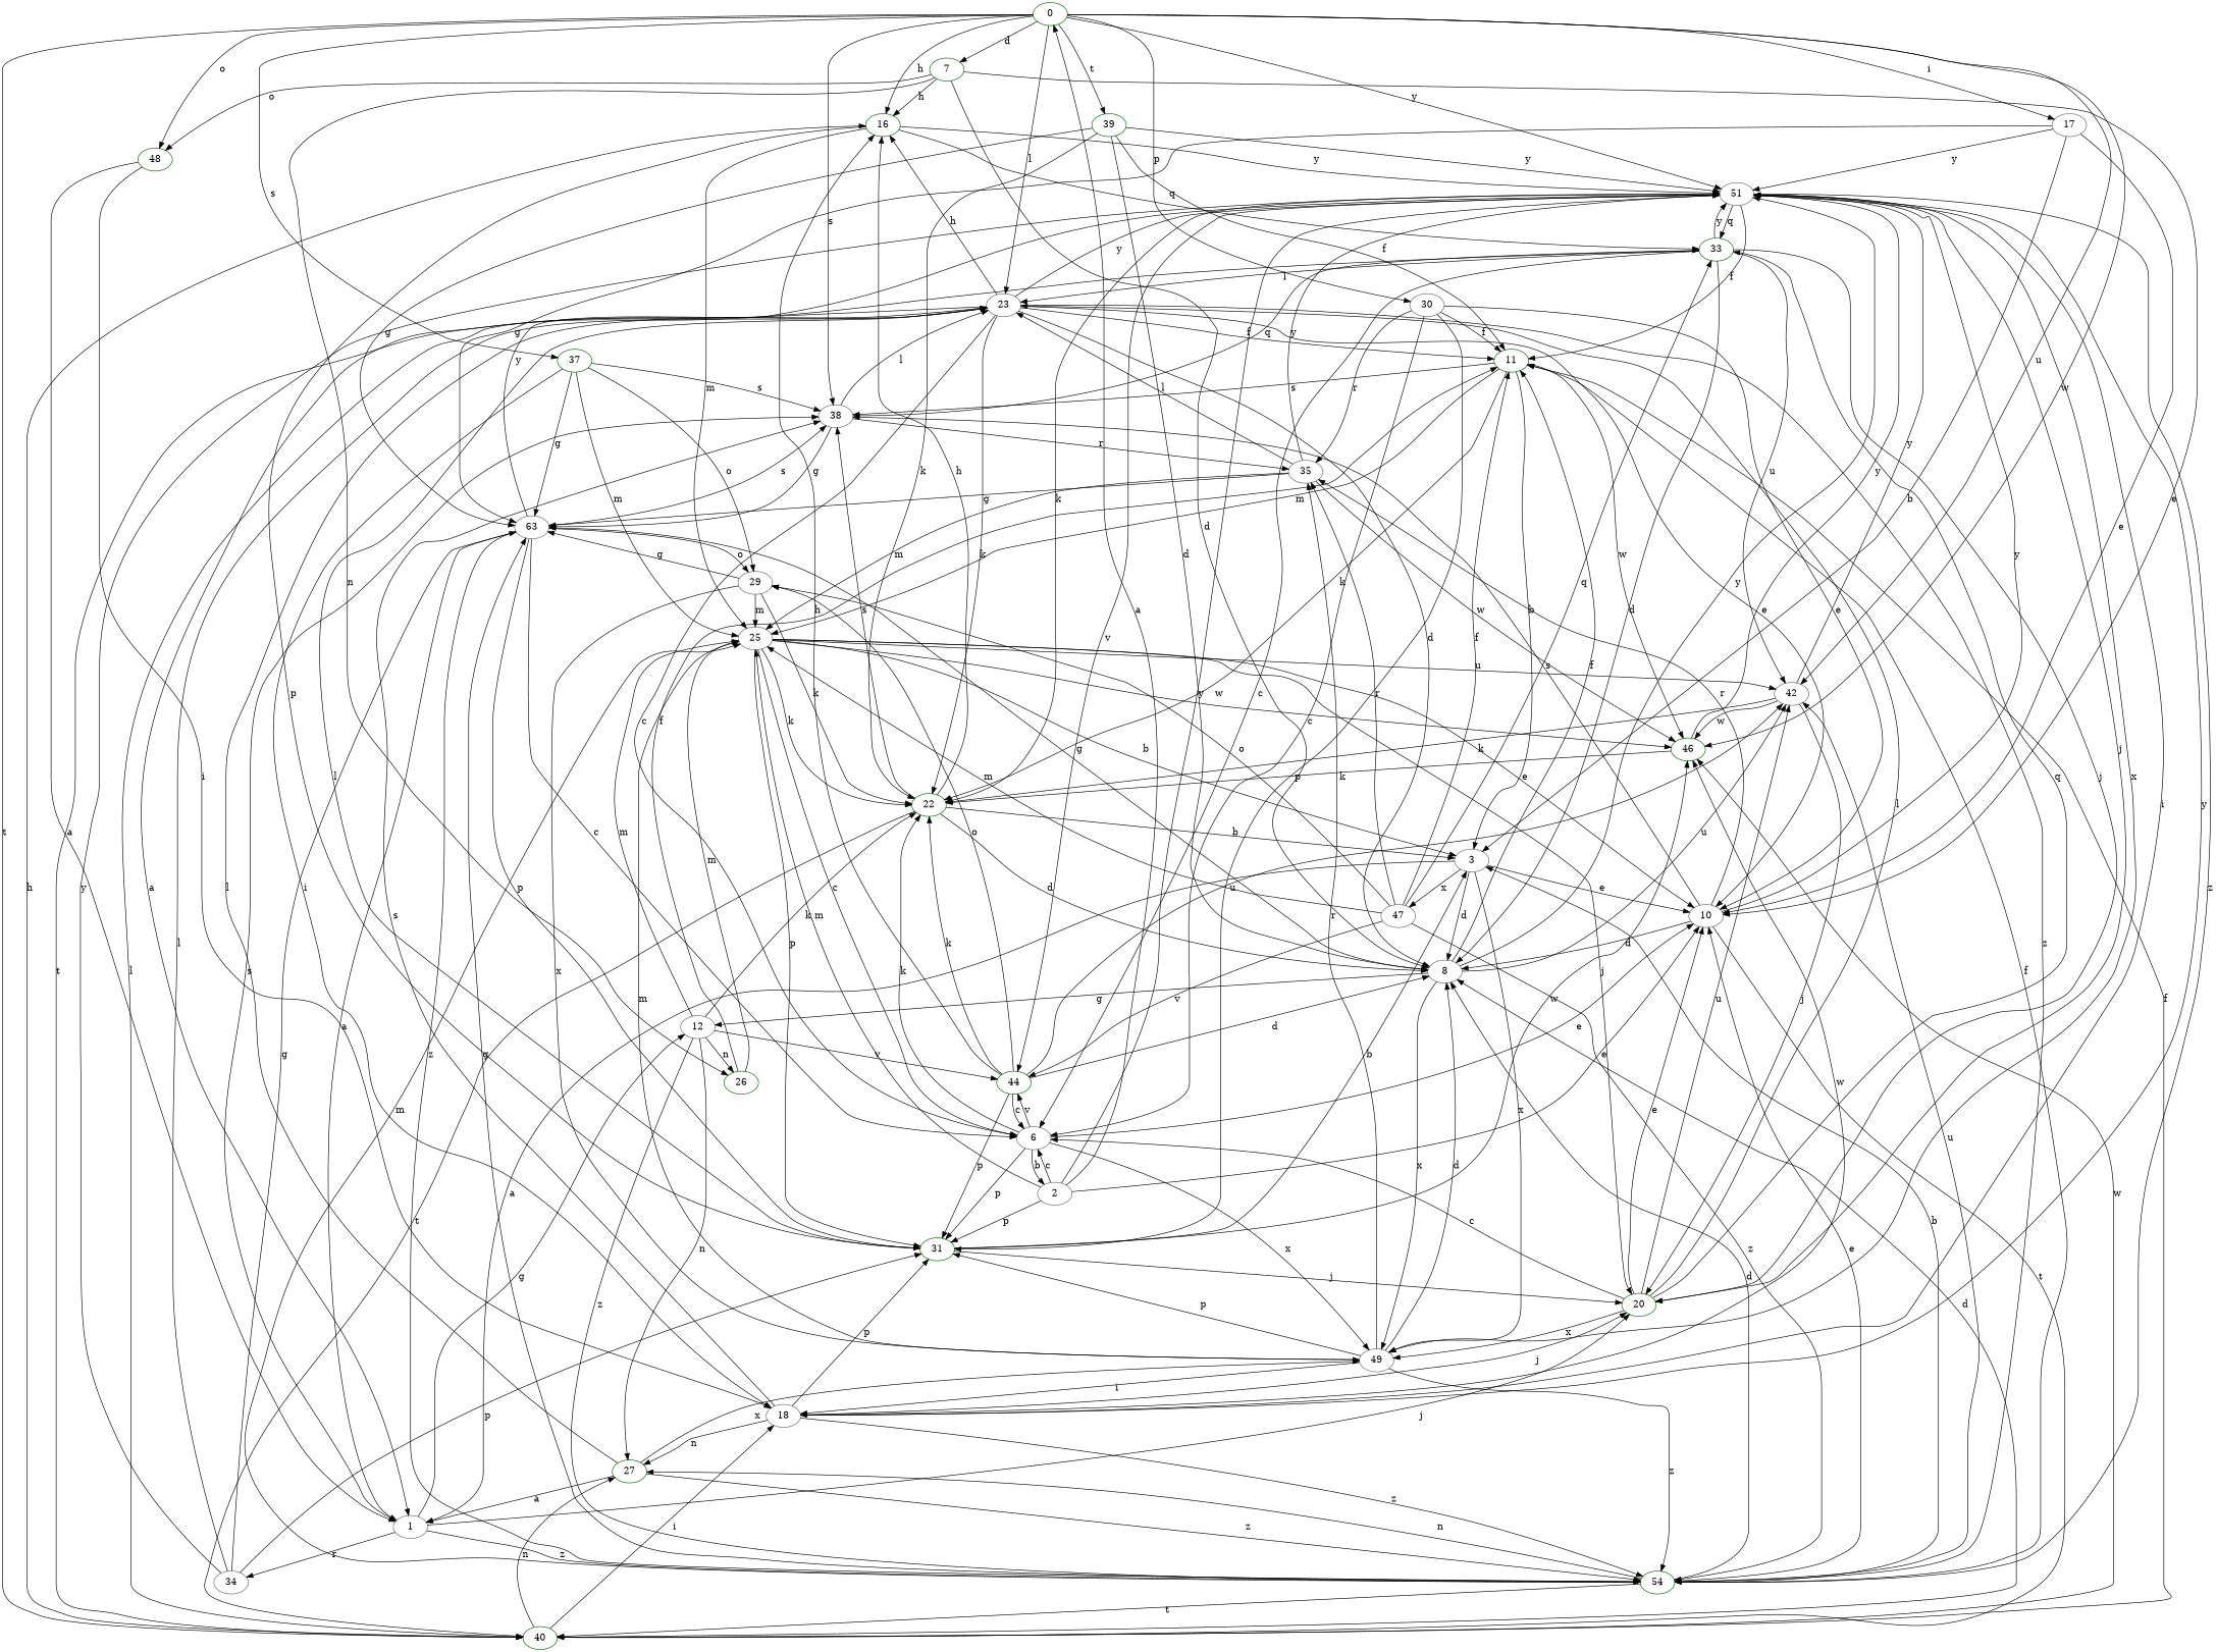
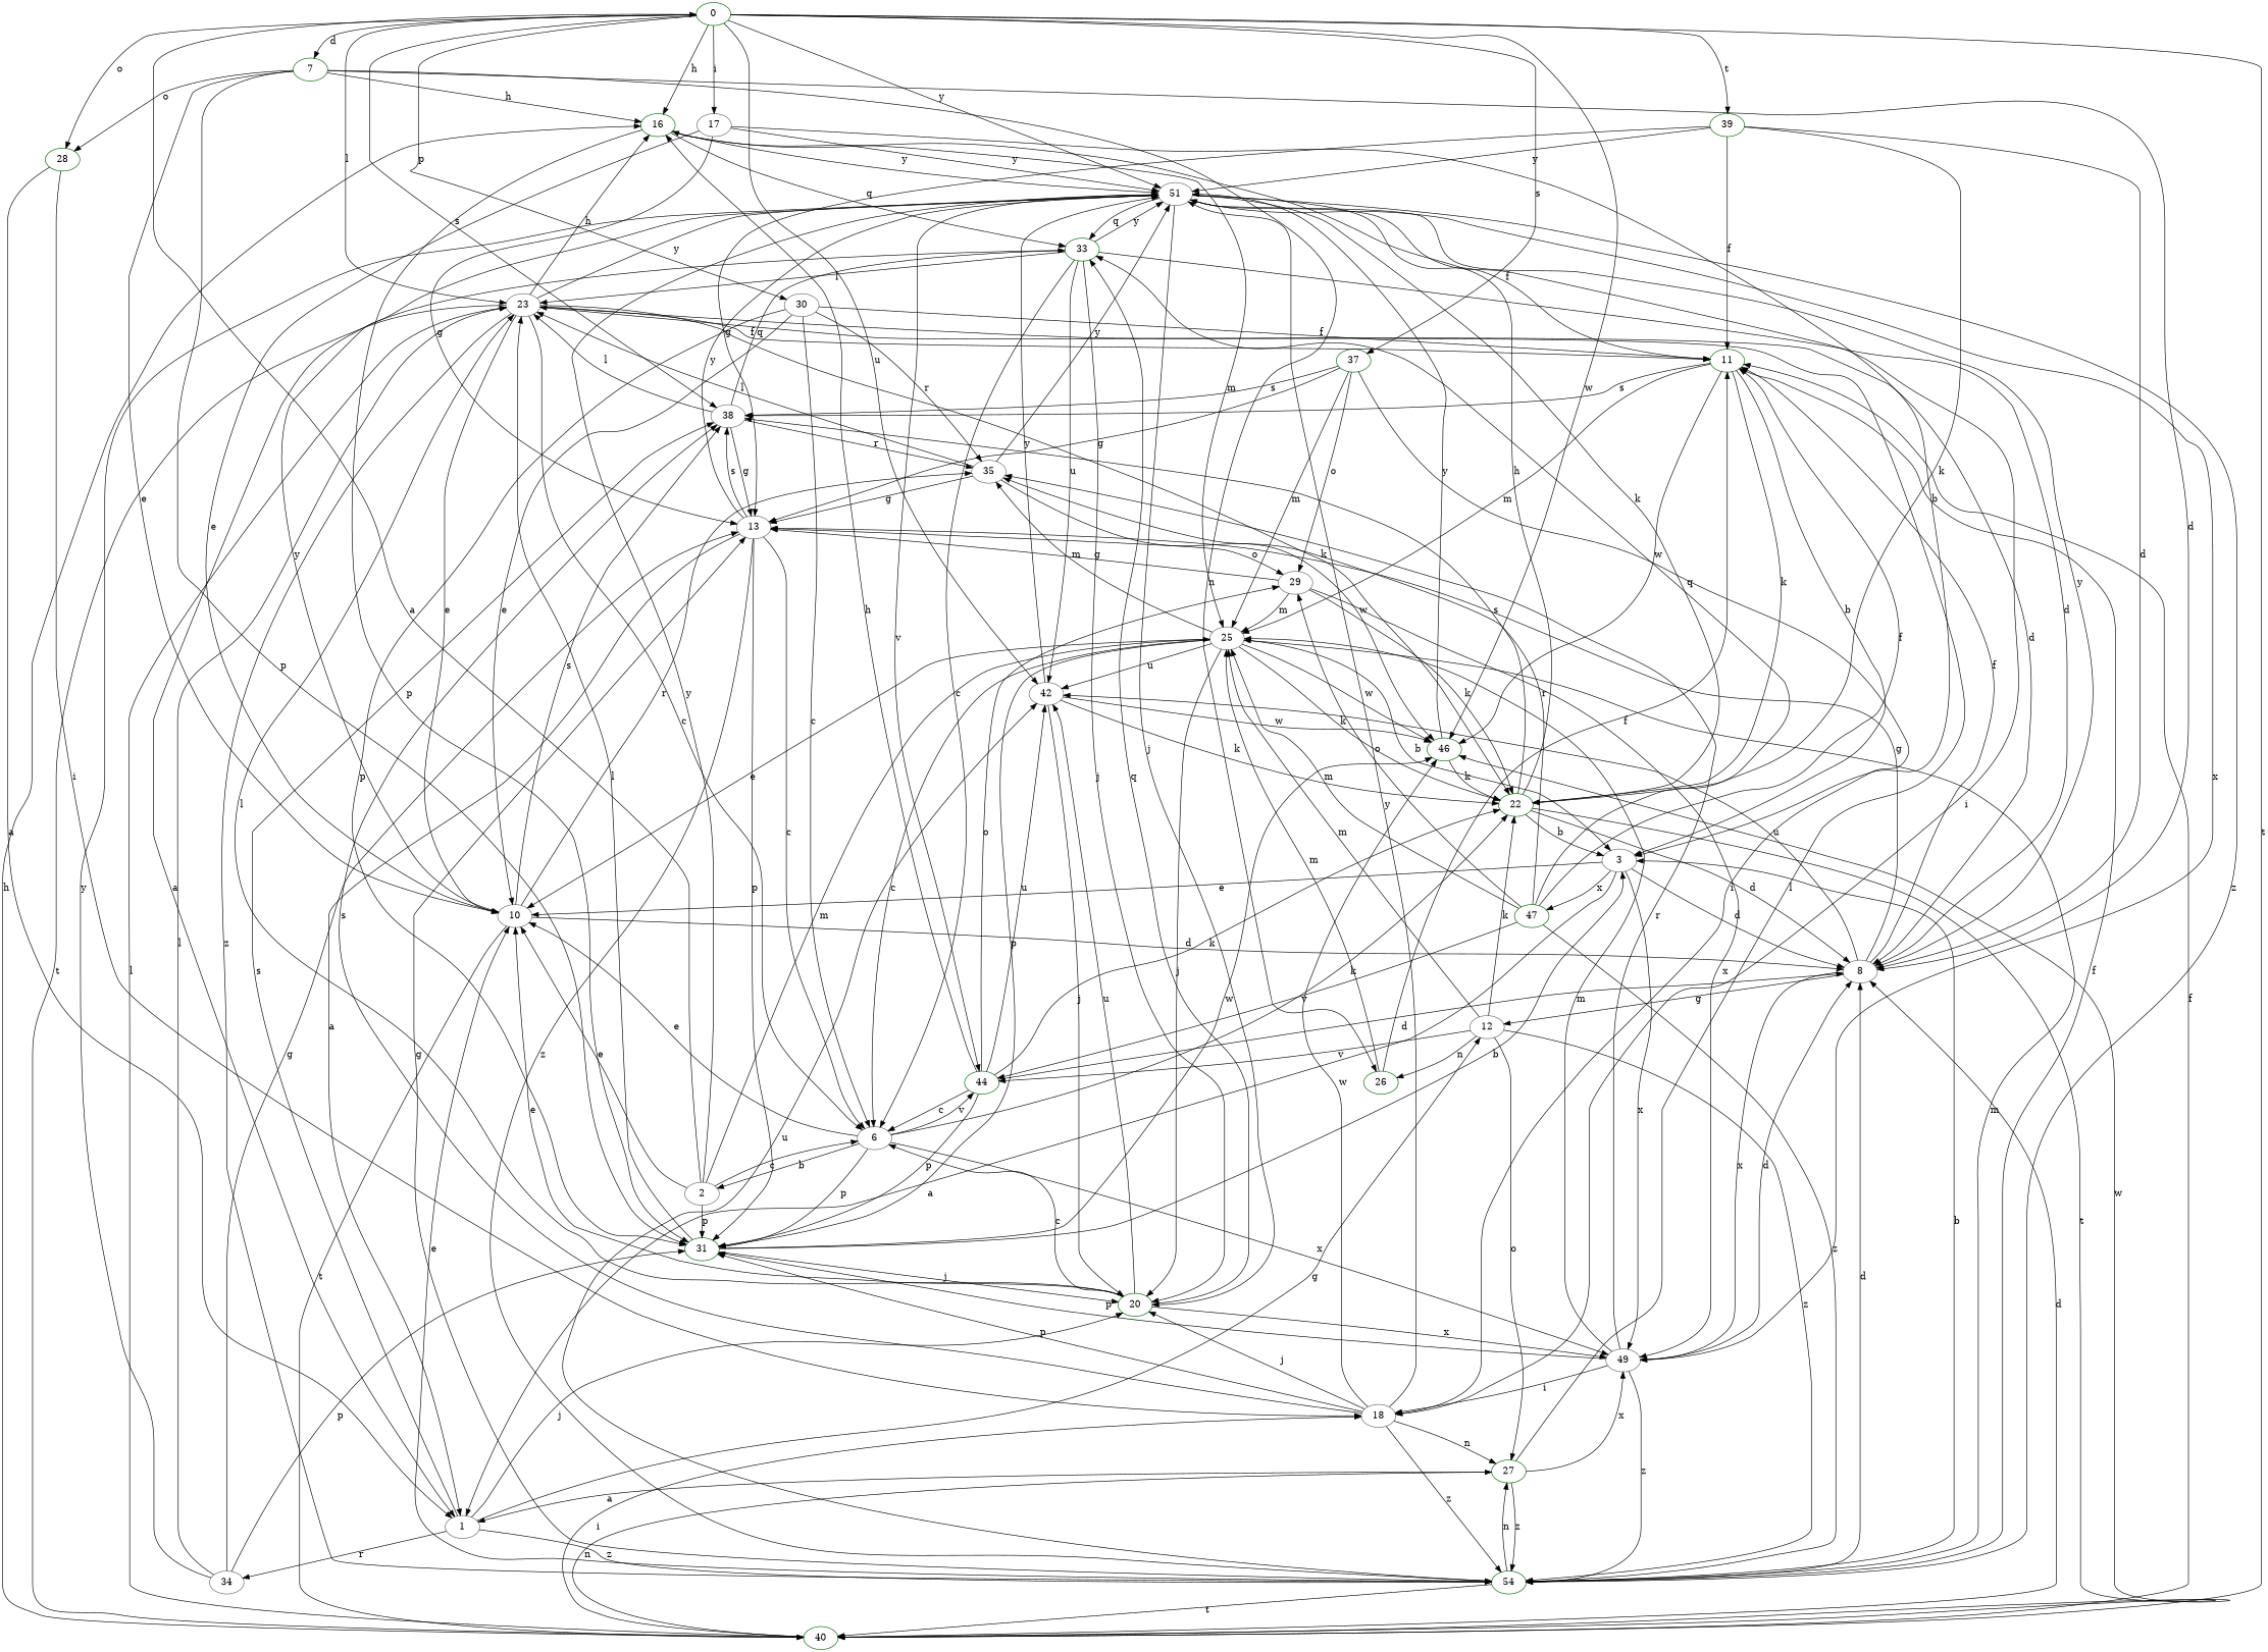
  strict digraph {
    node [color=gray40]
    0 [color=darkgreen]
    7 [color=darkgreen]
    16 [color=darkgreen]
    17
    23
-   28 [color=darkgreen label=48]
+   28 [color=darkgreen]
    30
    37 [color=darkgreen]
    38
    39 [color=darkgreen]
    40 [color=darkgreen]
    42
    46 [color=darkgreen]
    51
    10
    31 [color=darkgreen]
    8
    26 [color=darkgreen]
    25
    33 [color=darkgreen]
    3
-   13 [label=63]
+   13
    54 [color=darkgreen]
    6
    22 [color=darkgreen]
    11 [color=darkgreen]
    1
    18
    35
    29
    27 [color=darkgreen]
    20 [color=darkgreen]
    49
    44 [color=darkgreen]
    12
    34
    2
-   47
+   47 [color=darkgreen]
    0 -> 7 [label=d]
    0 -> 16 [label=h]
    0 -> 17 [label=i]
    0 -> 23 [label=l]
    0 -> 28 [label=o]
    0 -> 30 [label=p]
    0 -> 37 [label=s]
    0 -> 38 [label=s]
    0 -> 39 [label=t]
    0 -> 40 [label=t]
    0 -> 42 [label=u]
    0 -> 46 [label=w]
    0 -> 51 [label=y]
    7 -> 16 [label=h]
    7 -> 28 [label=o]
    7 -> 10 [label=e]
+   7 -> 31 [label=p]
    7 -> 8 [label=d]
    7 -> 26 [label=n]
    16 -> 51 [label=y]
    16 -> 31 [label=p]
    16 -> 25 [label=m]
    16 -> 33 [label=q]
    17 -> 51 [label=y]
    17 -> 10 [label=e]
    17 -> 3 [label=b]
    17 -> 13 [label=g]
    23 -> 16 [label=h]
    23 -> 40 [label=t]
    23 -> 51 [label=y]
    23 -> 10 [label=e]
    23 -> 8 [label=d]
    23 -> 54 [label=z]
    23 -> 6 [label=c]
    23 -> 22 [label=k]
    23 -> 11 [label=f]
    28 -> 1 [label=a]
    28 -> 18 [label=i]
    30 -> 10 [label=e]
    30 -> 31 [label=p]
    30 -> 6 [label=c]
    30 -> 11 [label=f]
    30 -> 35 [label=r]
    37 -> 38 [label=s]
    37 -> 25 [label=m]
    37 -> 13 [label=g]
    37 -> 18 [label=i]
    37 -> 29 [label=o]
    38 -> 23 [label=l]
    38 -> 33 [label=q]
    38 -> 13 [label=g]
    38 -> 35 [label=r]
    39 -> 51 [label=y]
    39 -> 8 [label=d]
    39 -> 13 [label=g]
    39 -> 22 [label=k]
    39 -> 11 [label=f]
    40 -> 16 [label=h]
    40 -> 23 [label=l]
    40 -> 46 [label=w]
    40 -> 8 [label=d]
    40 -> 11 [label=f]
    40 -> 18 [label=i]
    40 -> 27 [label=n]
    42 -> 46 [label=w]
    42 -> 51 [label=y]
    42 -> 22 [label=k]
    42 -> 20 [label=j]
    46 -> 51 [label=y]
    46 -> 22 [label=k]
    51 -> 33 [label=q]
    51 -> 54 [label=z]
    51 -> 22 [label=k]
    51 -> 11 [label=f]
    51 -> 18 [label=i]
    51 -> 20 [label=j]
    51 -> 49 [label=x]
    51 -> 44 [label=v]
    10 -> 38 [label=s]
    10 -> 40 [label=t]
    10 -> 51 [label=y]
    10 -> 8 [label=d]
    10 -> 35 [label=r]
    31 -> 23 [label=l]
    31 -> 46 [label=w]
    31 -> 3 [label=b]
    31 -> 20 [label=j]
    8 -> 42 [label=u]
    8 -> 51 [label=y]
    8 -> 13 [label=g]
    8 -> 11 [label=f]
    8 -> 49 [label=x]
    8 -> 12 [label=g]
    26 -> 25 [label=m]
    26 -> 11 [label=f]
    25 -> 42 [label=u]
    25 -> 46 [label=w]
    25 -> 10 [label=e]
    25 -> 31 [label=p]
    25 -> 3 [label=b]
    25 -> 6 [label=c]
    25 -> 22 [label=k]
    25 -> 20 [label=j]
    33 -> 23 [label=l]
    33 -> 42 [label=u]
    33 -> 51 [label=y]
    33 -> 8 [label=d]
    33 -> 6 [label=c]
    33 -> 1 [label=a]
    33 -> 20 [label=j]
    3 -> 10 [label=e]
    3 -> 8 [label=d]
    3 -> 1 [label=a]
    3 -> 49 [label=x]
    3 -> 47 [label=x]
    13 -> 38 [label=s]
    13 -> 51 [label=y]
    13 -> 31 [label=p]
    13 -> 54 [label=z]
    13 -> 6 [label=c]
    13 -> 1 [label=a]
    13 -> 29 [label=o]
    54 -> 40 [label=t]
    54 -> 42 [label=u]
    54 -> 10 [label=e]
    54 -> 8 [label=d]
    54 -> 25 [label=m]
    54 -> 3 [label=b]
    54 -> 13 [label=g]
    54 -> 11 [label=f]
    54 -> 27 [label=n]
    6 -> 10 [label=e]
    6 -> 31 [label=p]
    6 -> 22 [label=k]
    6 -> 49 [label=x]
    6 -> 44 [label=v]
    6 -> 2 [label=b]
    22 -> 16 [label=h]
    22 -> 38 [label=s]
    22 -> 40 [label=t]
    22 -> 8 [label=d]
    22 -> 3 [label=b]
    11 -> 38 [label=s]
    11 -> 46 [label=w]
    11 -> 25 [label=m]
    11 -> 3 [label=b]
    11 -> 22 [label=k]
    1 -> 38 [label=s]
    1 -> 54 [label=z]
    1 -> 20 [label=j]
    1 -> 12 [label=g]
    1 -> 34 [label=r]
    18 -> 38 [label=s]
    18 -> 46 [label=w]
    18 -> 51 [label=y]
    18 -> 31 [label=p]
    18 -> 54 [label=z]
    18 -> 27 [label=n]
    18 -> 20 [label=j]
    35 -> 23 [label=l]
    35 -> 46 [label=w]
    35 -> 51 [label=y]
-   35 -> 25 [label=m]
+   25 -> 35 [label=m]
    35 -> 13 [label=g]
    29 -> 25 [label=m]
    29 -> 13 [label=g]
    29 -> 22 [label=k]
    29 -> 49 [label=x]
    27 -> 23 [label=l]
    27 -> 54 [label=z]
    27 -> 1 [label=a]
    27 -> 49 [label=x]
    20 -> 23 [label=l]
    20 -> 42 [label=u]
    20 -> 10 [label=e]
    20 -> 33 [label=q]
    20 -> 6 [label=c]
    20 -> 49 [label=x]
    49 -> 31 [label=p]
    49 -> 8 [label=d]
    49 -> 25 [label=m]
    49 -> 54 [label=z]
    49 -> 18 [label=i]
    49 -> 35 [label=r]
    44 -> 16 [label=h]
    44 -> 42 [label=u]
    44 -> 31 [label=p]
    44 -> 8 [label=d]
    44 -> 6 [label=c]
    44 -> 22 [label=k]
    44 -> 29 [label=o]
    12 -> 26 [label=n]
    12 -> 25 [label=m]
    12 -> 54 [label=z]
    12 -> 22 [label=k]
-   12 -> 27 [label=n]
+   12 -> 27 [label=o]
    12 -> 44 [label=v]
    34 -> 23 [label=l]
    34 -> 51 [label=y]
    34 -> 31 [label=p]
    34 -> 13 [label=g]
    2 -> 0 [label=a]
    2 -> 51 [label=y]
    2 -> 10 [label=e]
    2 -> 31 [label=p]
    2 -> 25 [label=m]
    2 -> 6 [label=c]
    47 -> 25 [label=m]
    47 -> 33 [label=q]
    47 -> 54 [label=z]
    47 -> 11 [label=f]
    47 -> 35 [label=r]
    47 -> 29 [label=o]
    47 -> 44 [label=v]
  }
